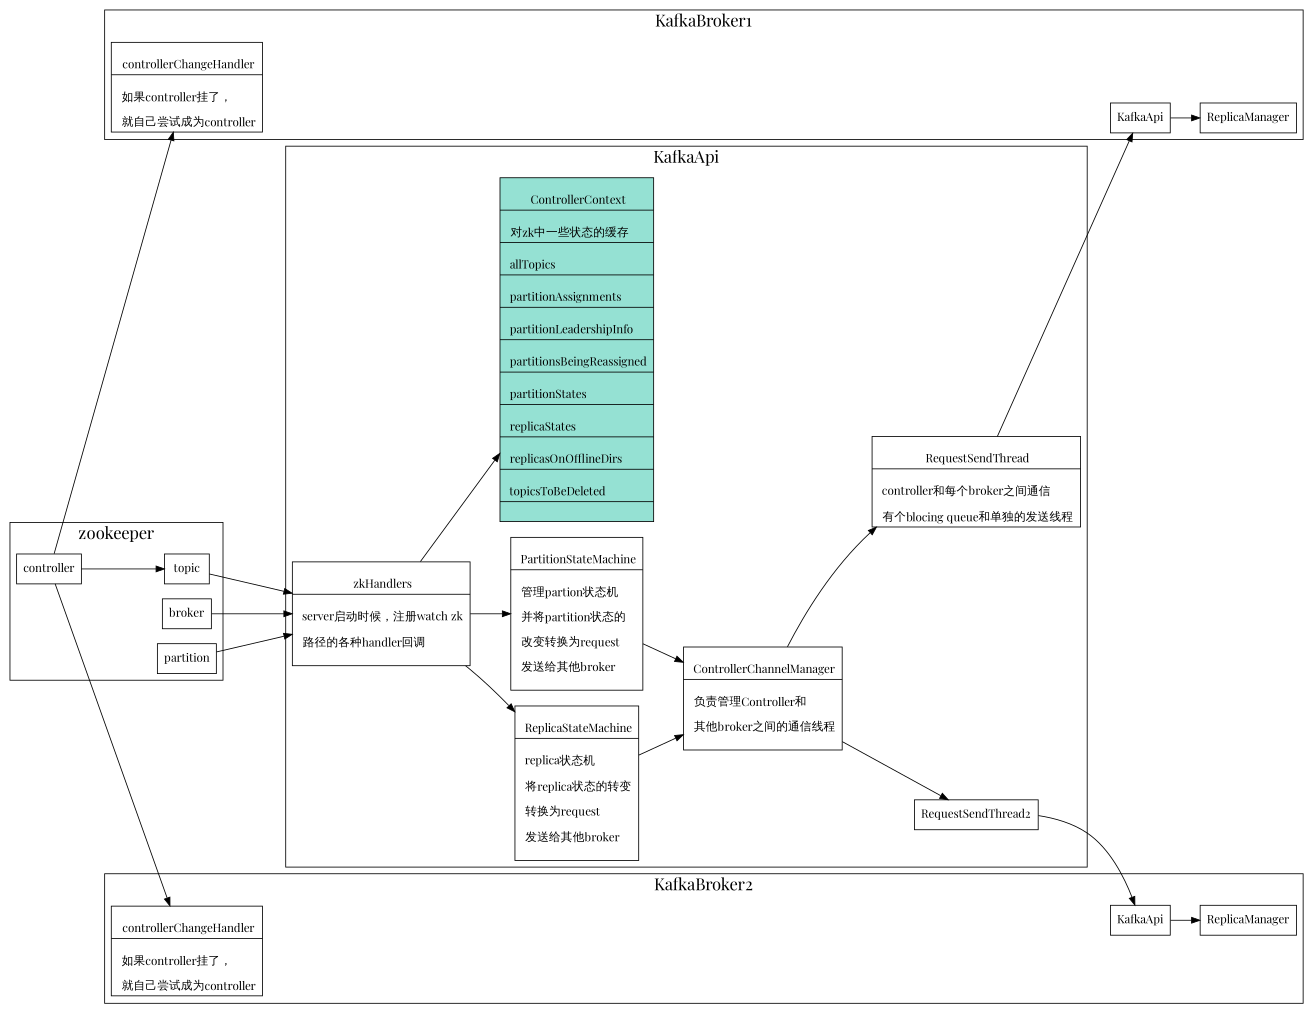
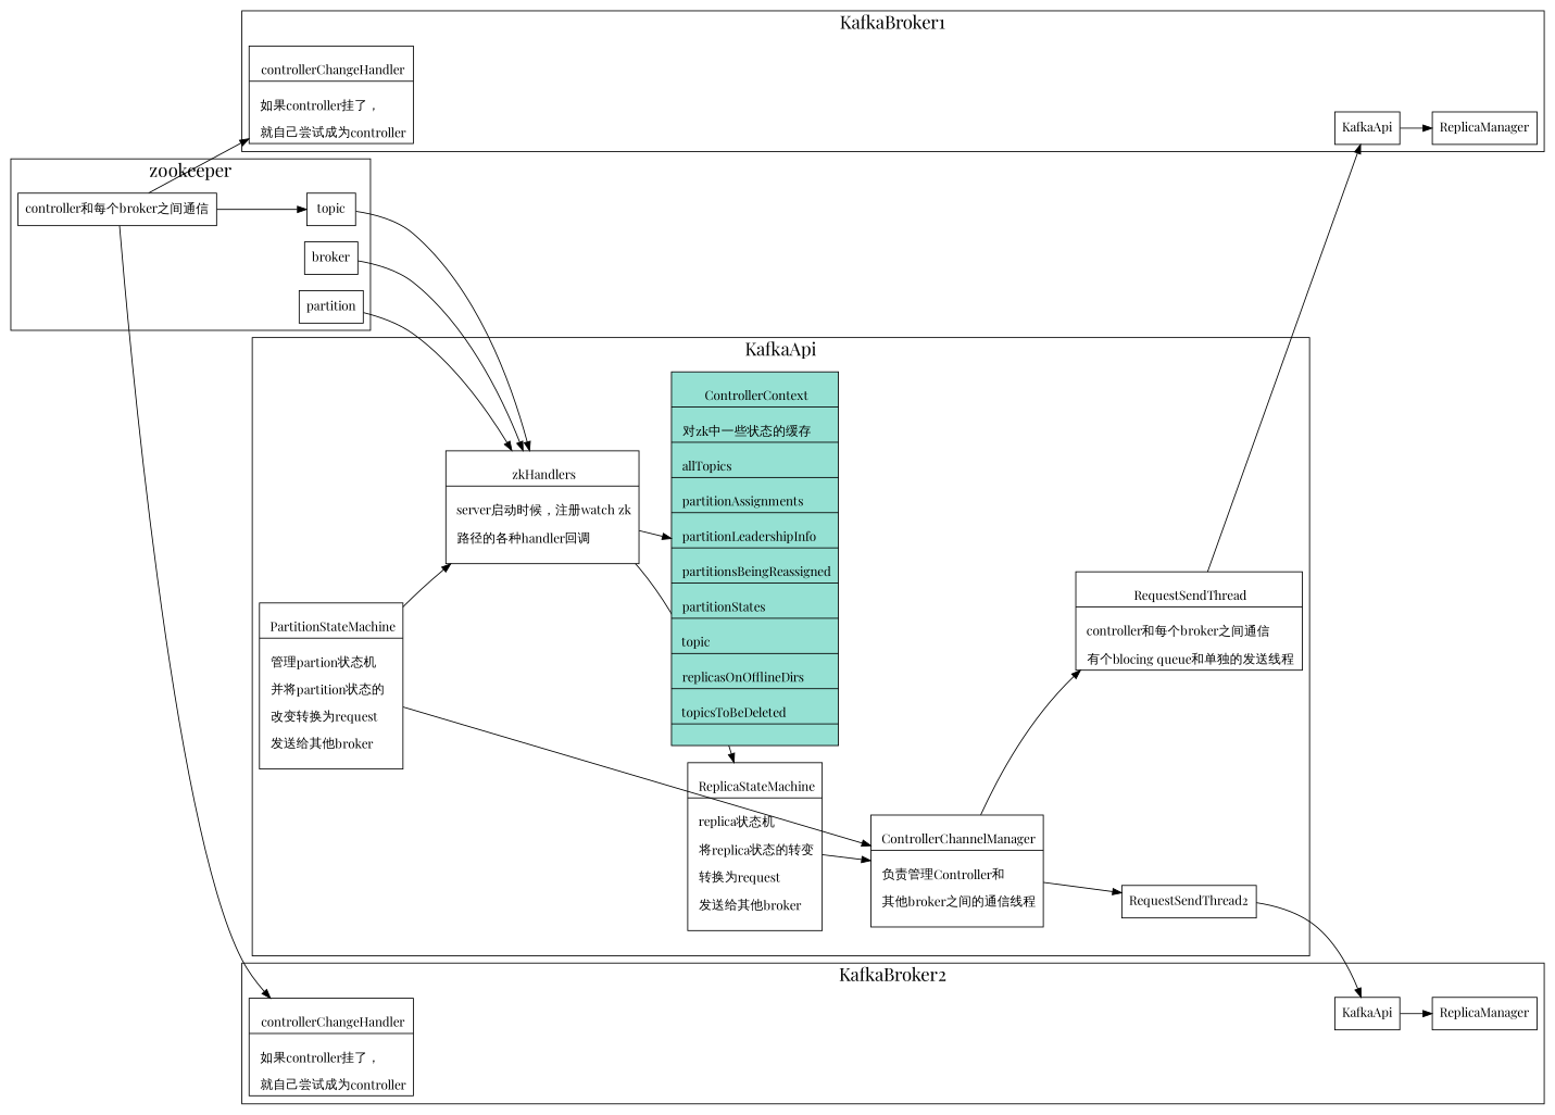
  digraph {
    fontname="Playfair Display"
    newrank=true
    rankdir=LR
    node [fontname="Playfair Display" shape=box]
    edge [fontname="Playfair Display"]
    topic
-   controller
+   controller [label="controller和每个broker之间通信"]
    broker
    partition
    n5 [label="{{\n        zkHandlers|\n          server启动时候，注册watch zk\l\n          路径的各种handler回调\l\n      }}" shape=record]
    n6 [label="{{\n        PartitionStateMachine|\n          管理partion状态机\l \n          并将partition状态的\l \n          改变转换为request \l \n          发送给其他broker\l\n      }}" shape=record]
    n7 [label="{{\n        ReplicaStateMachine|\n        replica状态机\l\n        将replica状态的转变\l \n        转换为request\l\n        发送给其他broker\l\n      }}" shape=record]
-   n8 [fillcolor="#95e1d3" label="{{\n        ControllerContext|\n        对zk中一些状态的缓存\l|\n        allTopics\l|\n        partitionAssignments\l|\n        partitionLeadershipInfo\l|\n        partitionsBeingReassigned\l|\n        partitionStates\l|\n        replicaStates\l|\n        replicasOnOfflineDirs\l|\n        topicsToBeDeleted\l|\n      }}" shape=record style=filled]
+   n8 [fillcolor="#95e1d3" label="{{\n        ControllerContext|\n        对zk中一些状态的缓存\l|\n        allTopics\l|\n        partitionAssignments\l|\n        partitionLeadershipInfo\l|\n        partitionsBeingReassigned\l|\n        partitionStates\l|\n        topic\l|\n        replicasOnOfflineDirs\l|\n        topicsToBeDeleted\l|\n      }}" shape=record style=filled]
    n9 [label="{{\n        ControllerChannelManager|\n          负责管理Controller和\l \n          其他broker之间的通信线程\l\n      }}" shape=record]
    n10 [label="{{\n        RequestSendThread|\n        controller和每个broker之间通信\l\n        有个blocing queue和单独的发送线程\n      }}" shape=record]
    RequestSendThread2
    n12 [label="{{\n          controllerChangeHandler|\n          如果controller挂了，\l \n          就自己尝试成为controller\n      }}" shape=record]
    n13 [label=KafkaApi]
    n14 [label=ReplicaManager]
    n15 [label="{{\n          controllerChangeHandler|\n          如果controller挂了，\l \n          就自己尝试成为controller\n      }}" shape=record]
    n16 [label=KafkaApi]
    n17 [label=ReplicaManager]
    subgraph cluster_1 {
      fontsize=20
      label=zookeeper
      topic
      controller
      broker
      partition
    }
    subgraph cluster_2 {
      fontsize=20
      label=KafkaApi
      n5
      n6
      n7
      n8
      n9
      n10
      RequestSendThread2
    }
    subgraph cluster_3 {
      fontsize=20
      label=KafkaBroker1
      n12
      n13
      n14
    }
    subgraph cluster_4 {
      fontsize=20
      label=KafkaBroker2
      n15
      n16
      n17
    }
    topic -> n5
    controller -> topic
    controller -> n12
    controller -> n15
    broker -> n5
    partition -> n5
-   n5 -> n6
+   n6 -> n5
    n5 -> n7
    n5 -> n8
    n6 -> n9
    n7 -> n9
    n9 -> n10
    n9 -> RequestSendThread2
    n10 -> n13
    RequestSendThread2 -> n16
    n13 -> n14
    n16 -> n17
  }
